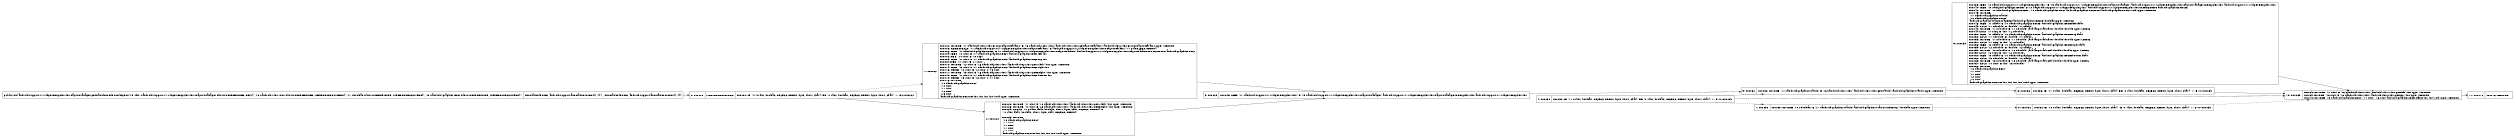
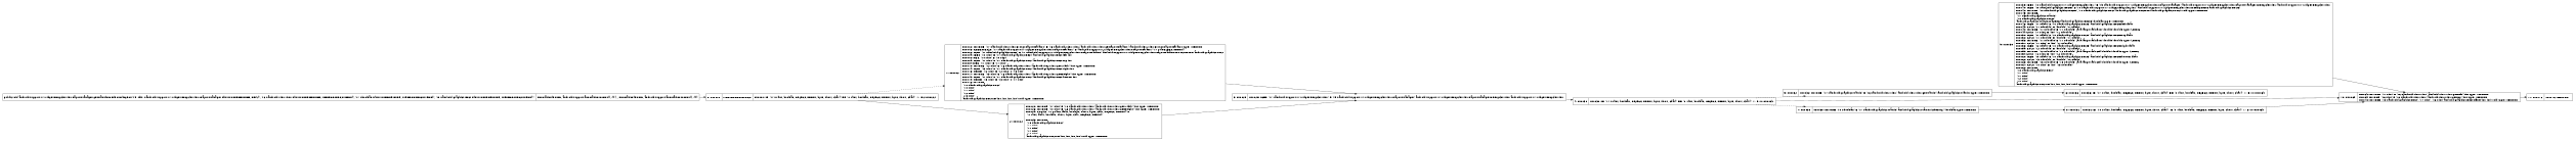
  digraph {
    rankdir=LR
    node [shape=record]
    n1 [label="{0\:\ 0x0000|MTH_ENTER_BLOCK\l|0x0000: IF  (r7 I:?[int, boolean, OBJECT, ARRAY, byte, short, char]) == (0 ?[int, boolean, OBJECT, ARRAY, byte, short, char])  \-\> B:2:0x0022 \l}"]
    n2 [label="{1\:\ 0x0002|0x0002: INVOKE  (r7 I:android.view.ViewGroup$LayoutParams) = (r6 I:android.view.View) android.view.View.getLayoutParams():android.view.ViewGroup$LayoutParams type: VIRTUAL \l0x0006: CHECK_CAST  (r7 I:android.support.v7.widget.RecyclerView$LayoutParams) = (android.support.v7.widget.RecyclerView$LayoutParams) (r7 I:?[OBJECT, ARRAY]) \l0x0008: IGET  (r7 I:android.graphics.Rect) = (r7 I:android.support.v7.widget.RecyclerView$LayoutParams) android.support.v7.widget.RecyclerView.LayoutParams.mDecorInsets android.graphics.Rect \l0x000a: IGET  (r0 I:int) = (r7 I:android.graphics.Rect) android.graphics.Rect.left int \l0x000c: NEG  (r0 I:int) = (r0 I:int) \l0x000d: IGET  (r1 I:int) = (r7 I:android.graphics.Rect) android.graphics.Rect.top int \l0x080f: NEG  (r1 I:int) = (r1 I:int) \l0x0010: INVOKE  (r2 I:int) = (r6 I:android.view.View) android.view.View.getWidth():int type: VIRTUAL \l0x0014: IGET  (r3 I:int) = (r7 I:android.graphics.Rect) android.graphics.Rect.right int \l0x0016: ARITH  (r2 I:int) = (r2 I:int) + (r3 I:int) \l0x0017: INVOKE  (r3 I:int) = (r6 I:android.view.View) android.view.View.getHeight():int type: VIRTUAL \l0x001b: IGET  (r7 I:int) = (r7 I:android.graphics.Rect) android.graphics.Rect.bottom int \l0x001d: ARITH  (r3 I:int) = (r3 I:int) + (r7 I:int) \l0x001e: INVOKE  \l  (r8 I:android.graphics.Rect)\l  (r0 I:int)\l  (r1 I:int)\l  (r2 I:int)\l  (r3 I:int)\l android.graphics.Rect.set(int, int, int, int):void type: VIRTUAL \l}"]
    n3 [label="{2\:\ 0x0022|0x0022: INVOKE  (r7 I:int) = (r6 I:android.view.View) android.view.View.getWidth():int type: VIRTUAL \l0x0026: INVOKE  (r0 I:int) = (r6 I:android.view.View) android.view.View.getHeight():int type: VIRTUAL \l0x002a: CONST  (r1 I:?[int, float, boolean, short, byte, char, OBJECT, ARRAY]) = \l  (0 ?[int, float, boolean, short, byte, char, OBJECT, ARRAY])\l \l0x002b: INVOKE  \l  (r8 I:android.graphics.Rect)\l  (r1 I:int)\l  (r1 I:int)\l  (r7 I:int)\l  (r0 I:int)\l android.graphics.Rect.set(int, int, int, int):void type: VIRTUAL \l}"]
    n4 [label="{3\:\ 0x002e|0x002e: IGET  (r7 I:android.support.v7.widget.RecyclerView) = (r5 I:android.support.v7.widget.RecyclerView$LayoutManager) android.support.v7.widget.RecyclerView.LayoutManager.mRecyclerView android.support.v7.widget.RecyclerView \l}"]
    n5 [label="{4\:\ 0x0030|0x0030: IF  (r7 I:?[int, boolean, OBJECT, ARRAY, byte, short, char]) == (0 ?[int, boolean, OBJECT, ARRAY, byte, short, char])  \-\> B:10:0x006b \l}"]
    n6 [label="{5\:\ 0x0032|0x0032: INVOKE  (r7 I:android.graphics.Matrix) = (r6 I:android.view.View) android.view.View.getMatrix():android.graphics.Matrix type: VIRTUAL \l}"]
    n7 [label="{10\:\ 0x006b|0x006b: INVOKE  (r7 I:int) = (r6 I:android.view.View) android.view.View.getLeft():int type: VIRTUAL \l0x006f: INVOKE  (r6 I:int) = (r6 I:android.view.View) android.view.View.getTop():int type: VIRTUAL \l0x0073: INVOKE  (r8 I:android.graphics.Rect), (r7 I:int), (r6 I:int) android.graphics.Rect.offset(int, int):void type: VIRTUAL \l}"]
    n8 [label="{7\:\ 0x0038|0x0038: INVOKE  (r0 I:boolean) = (r7 I:android.graphics.Matrix) android.graphics.Matrix.isIdentity():boolean type: VIRTUAL \l}"]
    n9 [label="{6\:\ 0x0036|0x0036: IF  (r7 I:?[int, boolean, OBJECT, ARRAY, byte, short, char]) == (0 ?[int, boolean, OBJECT, ARRAY, byte, short, char])  \-\> B:10:0x006b \l}"]
    n10 [label="{11\:\ 0x0076|0x0076: RETURN   \l}"]
    n11 [label="{8\:\ 0x003c|0x003c: IF  (r0 I:?[int, boolean, OBJECT, ARRAY, byte, short, char]) != (0 ?[int, boolean, OBJECT, ARRAY, byte, short, char])  \-\> B:10:0x006b \l}"]
    n12 [label="{9\:\ 0x003e|0x003e: IGET  (r0 I:android.support.v7.widget.RecyclerView) = (r5 I:android.support.v7.widget.RecyclerView$LayoutManager) android.support.v7.widget.RecyclerView.LayoutManager.mRecyclerView android.support.v7.widget.RecyclerView \l0x0040: IGET  (r0 I:android.graphics.RectF) = (r0 I:android.support.v7.widget.RecyclerView) android.support.v7.widget.RecyclerView.mTempRectF android.graphics.RectF \l0x0042: INVOKE  (r0 I:android.graphics.RectF), (r8 I:android.graphics.Rect) android.graphics.RectF.set(android.graphics.Rect):void type: VIRTUAL \l0x0045: INVOKE  \l  (r7 I:android.graphics.Matrix)\l  (r0 I:android.graphics.RectF)\l android.graphics.Matrix.mapRect(android.graphics.RectF):boolean type: VIRTUAL \l0x0048: IGET  (r7 I:float) = (r0 I:android.graphics.RectF) android.graphics.RectF.left float \l0x004a: CAST  (r1 I:double) = (double) (r7 I:float) \l0x004b: INVOKE  (r1 I:double) = (r1 I:double) java.lang.Math.floor(double):double type: STATIC \l0x004f: CAST  (r7 I:int) = (int) (r1 I:double) \l0x0050: IGET  (r1 I:float) = (r0 I:android.graphics.RectF) android.graphics.RectF.top float \l0x0052: CAST  (r1 I:double) = (double) (r1 I:float) \l0x0053: INVOKE  (r1 I:double) = (r1 I:double) java.lang.Math.floor(double):double type: STATIC \l0x0057: CAST  (r1 I:int) = (int) (r1 I:double) \l0x0058: IGET  (r2 I:float) = (r0 I:android.graphics.RectF) android.graphics.RectF.right float \l0x005a: CAST  (r2 I:double) = (double) (r2 I:float) \l0x005b: INVOKE  (r2 I:double) = (r2 I:double) java.lang.Math.ceil(double):double type: STATIC \l0x005f: CAST  (r2 I:int) = (int) (r2 I:double) \l0x0060: IGET  (r0 I:float) = (r0 I:android.graphics.RectF) android.graphics.RectF.bottom float \l0x0062: CAST  (r3 I:double) = (double) (r0 I:float) \l0x0063: INVOKE  (r3 I:double) = (r3 I:double) java.lang.Math.ceil(double):double type: STATIC \l0x0067: CAST  (r0 I:int) = (int) (r3 I:double) \l0x0068: INVOKE  \l  (r8 I:android.graphics.Rect)\l  (r7 I:int)\l  (r1 I:int)\l  (r2 I:int)\l  (r0 I:int)\l android.graphics.Rect.set(int, int, int, int):void type: VIRTUAL \l}"]
    n13 [label="{public void android.support.v7.widget.RecyclerView.LayoutManager.getTransformedBoundingBox((r5 'this' I:android.support.v7.widget.RecyclerView$LayoutManager A[IMMUTABLE_TYPE, THIS]), (r6 I:android.view.View A[IMMUTABLE_TYPE, METHOD_ARGUMENT]), (r7 I:boolean A[IMMUTABLE_TYPE, METHOD_ARGUMENT]), (r8 I:android.graphics.Rect A[IMMUTABLE_TYPE, METHOD_ARGUMENT]))  | Annotation[BUILD, android.support.annotation.NonNull, \{\}], , Annotation[BUILD, android.support.annotation.NonNull, \{\}]\l}"]
    n1 -> n2 [style=dashed]
    n1 -> n3
    n2 -> n4
    n3 -> n4
-   n4 -> n6
+   n4 -> n5
    n5 -> n6 [style=dashed]
    n5 -> n7
    n5 -> n8 [style=dashed]
    n6 -> n9
    n7 -> n10
-   n8 -> n11 [style=dashed]
-   n9 -> n7
-   n11 -> n7 [style=dashed]
+   n8 -> n11
+   n11 -> n7
    n12 -> n7
    n13 -> n1
  }
